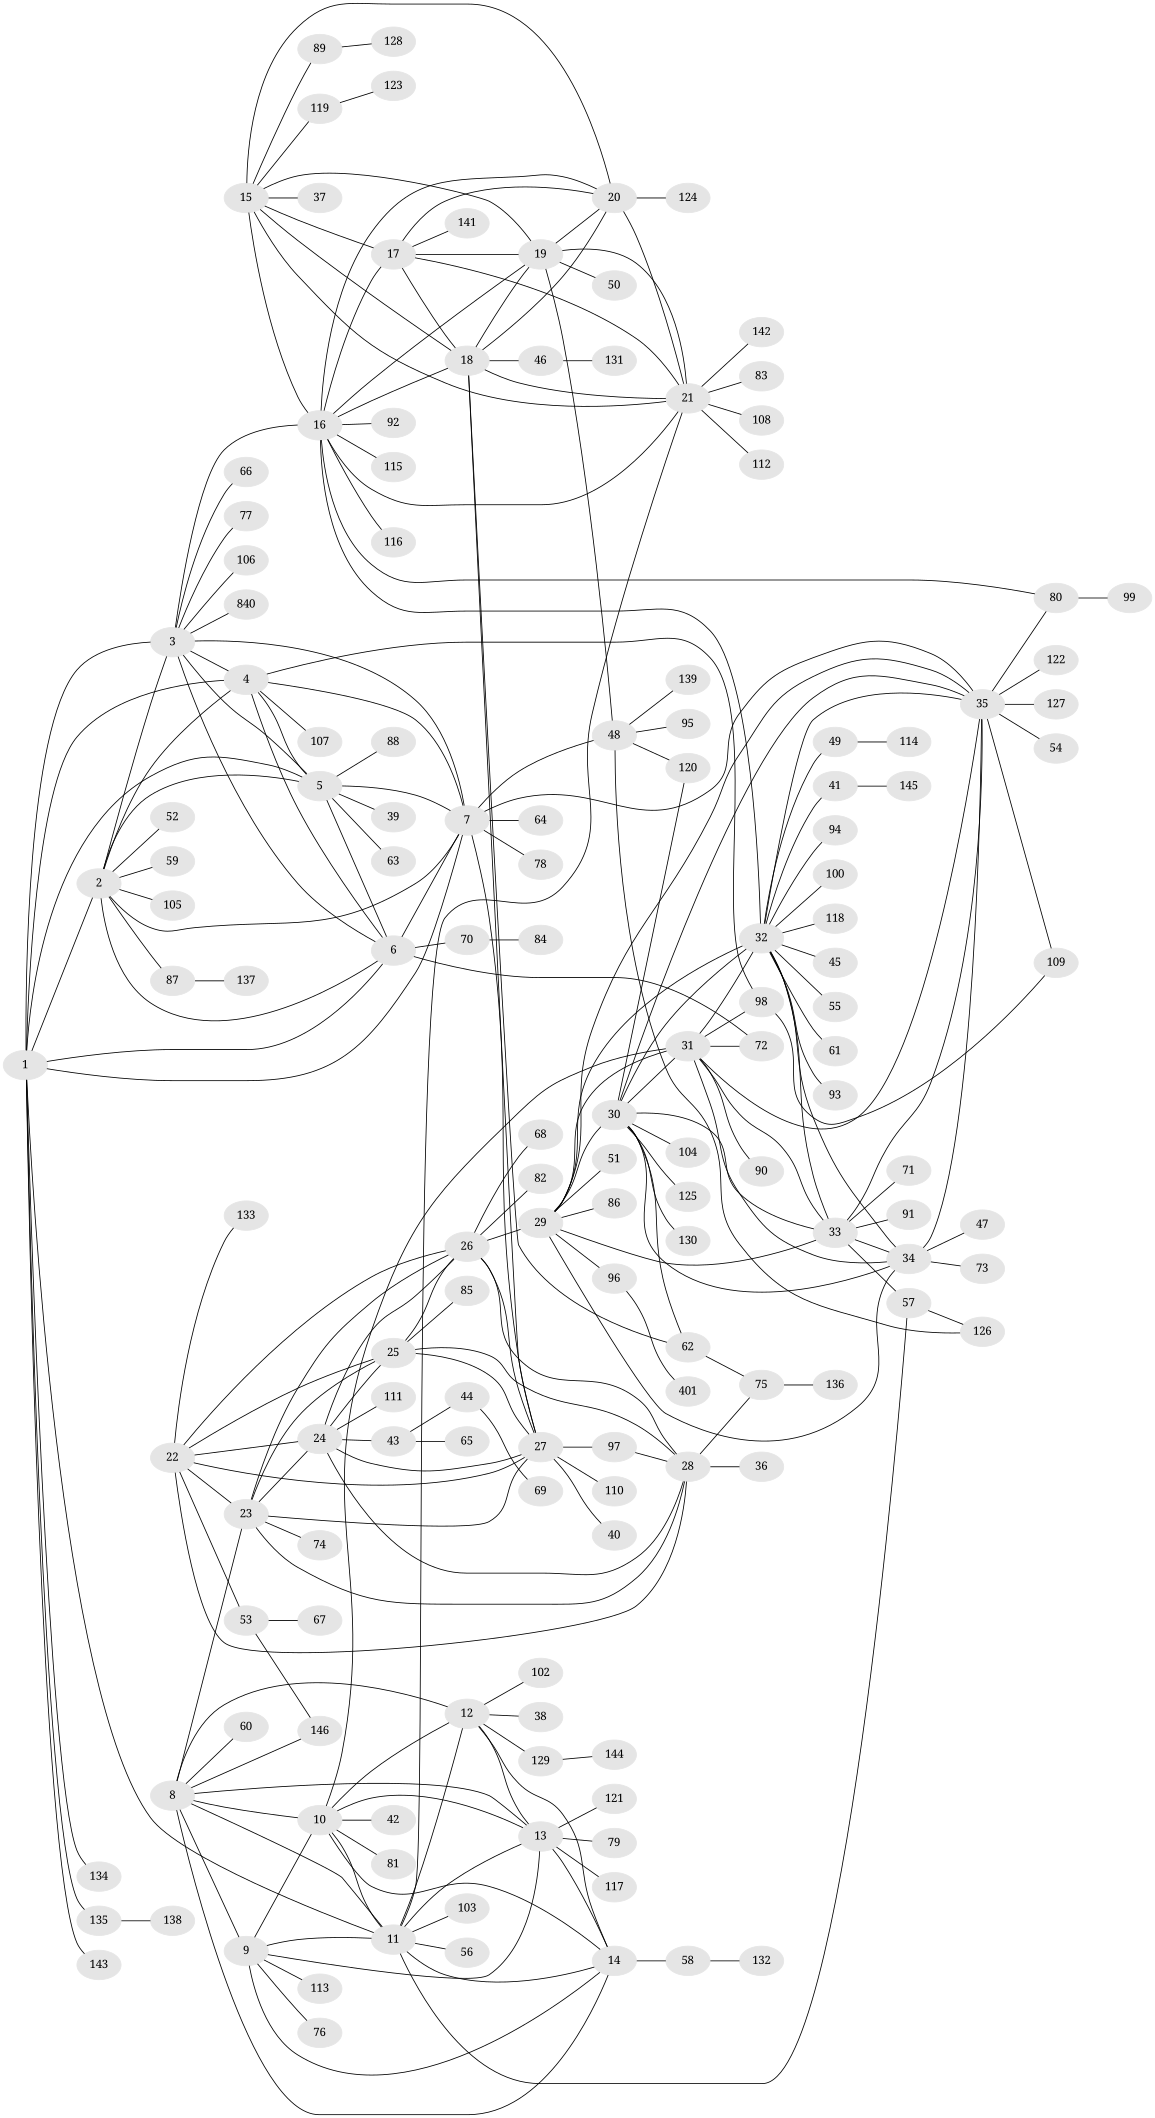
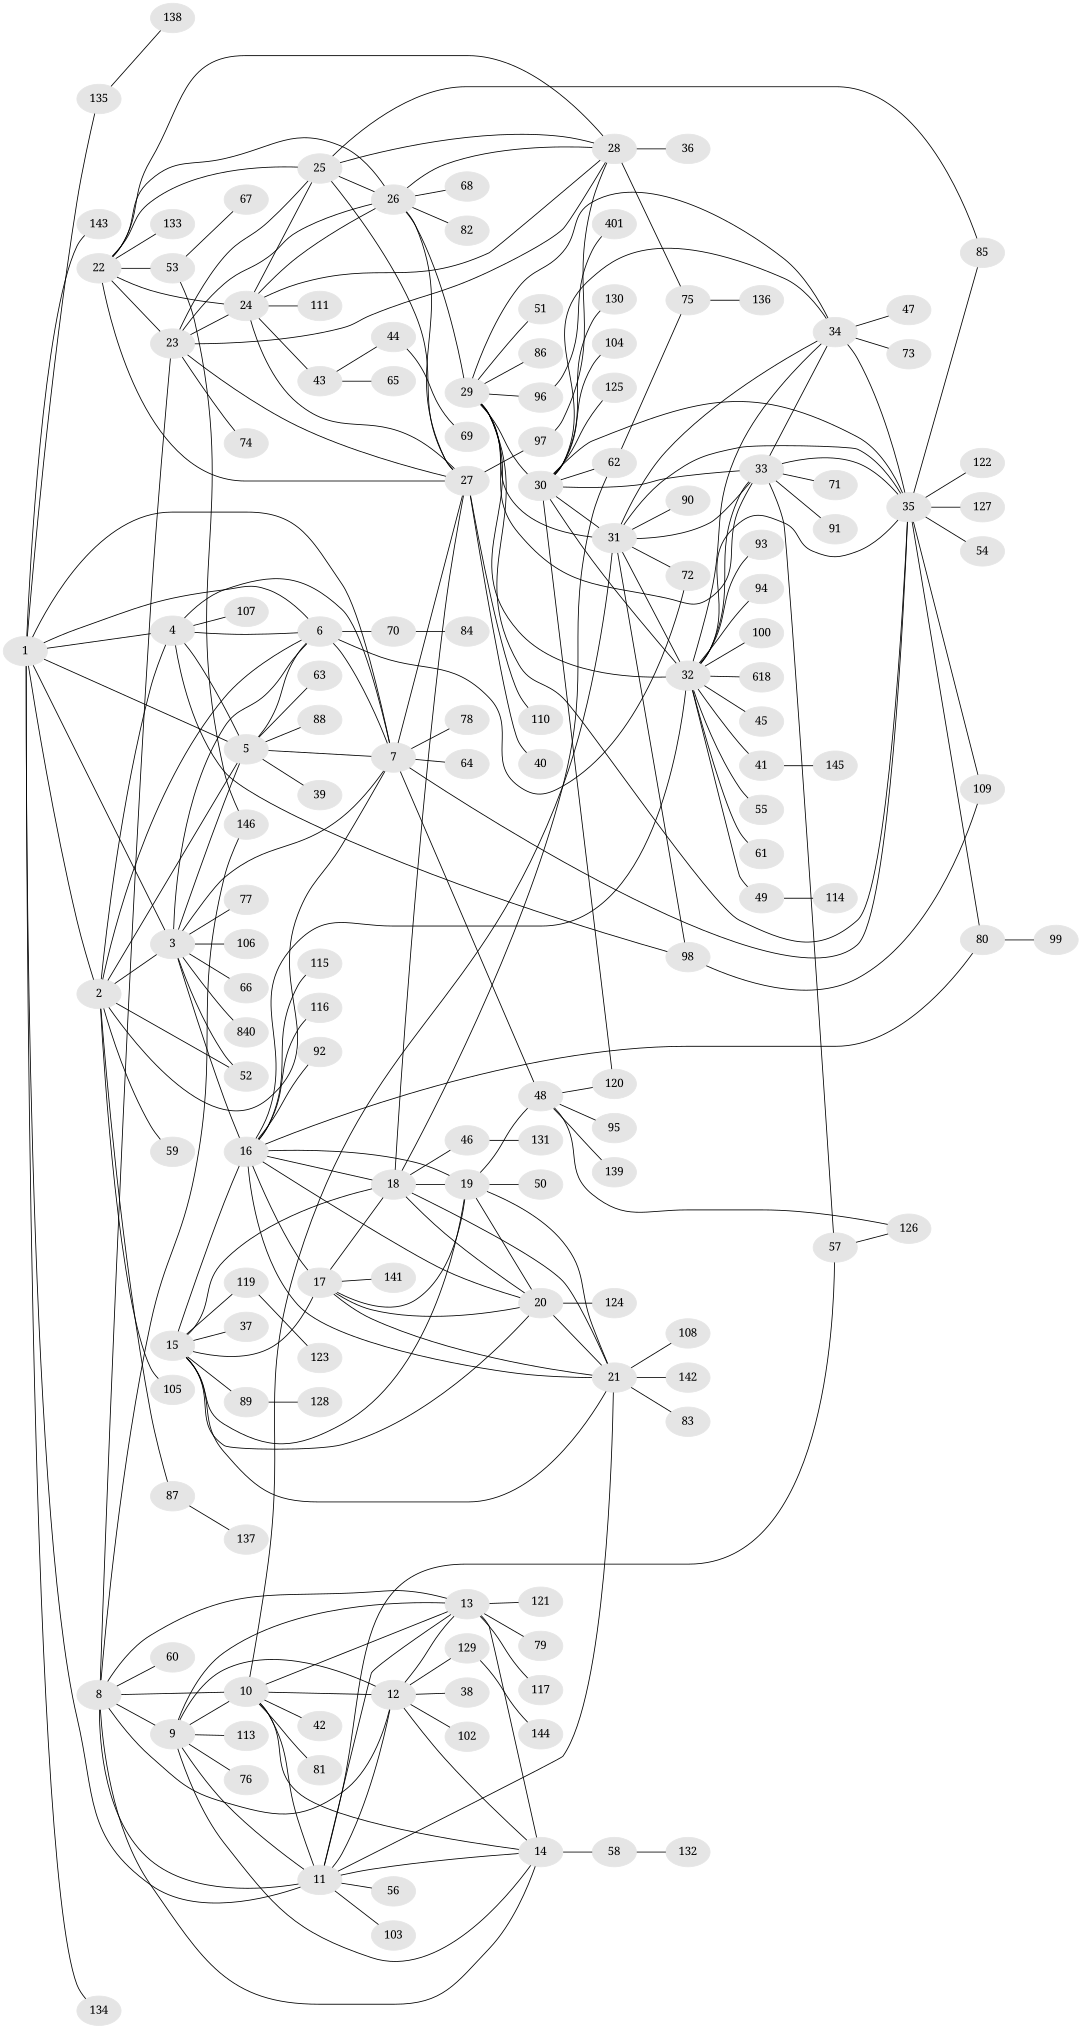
  graph {
    fontname="Noto Serif"
    rankdir=LR
    node [color=gray90 fontname="Noto Serif" style=filled]
    edge [fontname="Noto Serif"]
    1
    2
    3
    4
    5
    6
    7
    11
    134
    135
    143
    52
    59
    87
    105
    16
    66
    77
    106
    n20 [label=840]
    98
    107
    39
    63
    88
    70
    72
    27
    35
    48
    64
    78
    12
    13
    14
    21
    56
    57
    103
    138
    137
    17
    18
    19
    20
    32
    80
    92
    115
    116
    109
    84
    40
    97
    110
    85
    54
    122
    127
    120
    95
    126
    139
    8
    9
    10
    23
    60
    146
    76
    113
    31
    42
    81
    38
    102
    129
    79
    117
    121
    58
    24
    25
    26
    28
    74
    33
    34
    90
    83
    108
-   112
    142
    144
    132
    15
    37
    89
    119
    141
    46
    62
    50
    124
    128
    123
    41
    45
    49
    55
    61
    93
    94
    100
-   118
+   118 [label=618]
    99
    131
    75
    22
    53
    133
    43
    111
    29
    68
    82
    36
    67
    44
    65
    30
    51
    86
    96
    136
    104
    125
    130
    71
    91
    47
    73
    n143 [label=401]
    145
    114
    69
    1 -- 2
    1 -- 3
    1 -- 4
    1 -- 5
    1 -- 6
    1 -- 7
    1 -- 11
    1 -- 134
    1 -- 135
    1 -- 143
    2 -- 3
    2 -- 4
    2 -- 5
    2 -- 6
    2 -- 7
    2 -- 52
    2 -- 59
    2 -- 87
    2 -- 105
-   3 -- 4
+   3 -- 52
    3 -- 5
    3 -- 6
    3 -- 7
    3 -- 16
    3 -- 66
    3 -- 77
    3 -- 106
    3 -- n20
    4 -- 5
    4 -- 6
    4 -- 7
    4 -- 98
    4 -- 107
    5 -- 6
    5 -- 7
    5 -- 39
    5 -- 63
    5 -- 88
    6 -- 7
    6 -- 70
    6 -- 72
    7 -- 27
    7 -- 35
    7 -- 48
    7 -- 64
    7 -- 78
    11 -- 12
    11 -- 13
    11 -- 14
    11 -- 21
    11 -- 56
    11 -- 57
    11 -- 103
    135 -- 138
    87 -- 137
    16 -- 21
    16 -- 17
    16 -- 18
    16 -- 19
    16 -- 20
    16 -- 32
    16 -- 80
    16 -- 92
    16 -- 115
    16 -- 116
    98 -- 109
    70 -- 84
    27 -- 40
    27 -- 97
    27 -- 110
    35 -- 80
    35 -- 109
+   35 -- 85
    35 -- 54
    35 -- 122
    35 -- 127
    48 -- 120
    48 -- 95
    48 -- 126
    48 -- 139
    12 -- 13
    12 -- 14
    12 -- 38
    12 -- 102
    12 -- 129
    13 -- 14
    13 -- 79
    13 -- 117
    13 -- 121
    14 -- 58
    21 -- 83
    21 -- 108
-   21 -- 112
    21 -- 142
    57 -- 126
    17 -- 21
    17 -- 18
    17 -- 19
    17 -- 20
    17 -- 141
    18 -- 27
    18 -- 21
    18 -- 19
    18 -- 20
    18 -- 46
    18 -- 62
    19 -- 48
    19 -- 21
    19 -- 20
    19 -- 50
    20 -- 21
    20 -- 124
    32 -- 35
    32 -- 33
    32 -- 34
    32 -- 41
    32 -- 45
    32 -- 49
    32 -- 55
    32 -- 61
    32 -- 93
    32 -- 94
    32 -- 100
    32 -- 118
    80 -- 99
    97 -- 28
    8 -- 11
    8 -- 12
    8 -- 13
    8 -- 14
    8 -- 9
    8 -- 10
    8 -- 23
    8 -- 60
    8 -- 146
    9 -- 11
+   9 -- 12
    9 -- 13
    9 -- 14
    9 -- 10
    9 -- 76
    9 -- 113
    10 -- 11
    10 -- 12
    10 -- 13
    10 -- 14
    10 -- 31
    10 -- 42
    10 -- 81
    23 -- 27
    23 -- 24
    23 -- 25
    23 -- 26
    23 -- 28
    23 -- 74
    31 -- 98
    31 -- 72
    31 -- 35
    31 -- 32
    31 -- 33
    31 -- 34
    31 -- 90
    129 -- 144
    58 -- 132
    24 -- 27
    24 -- 25
    24 -- 26
    24 -- 28
    24 -- 43
    24 -- 111
    25 -- 27
    25 -- 85
    25 -- 26
    25 -- 28
    26 -- 27
    26 -- 28
    26 -- 29
    26 -- 68
    26 -- 82
    28 -- 75
    28 -- 36
    33 -- 35
    33 -- 57
    33 -- 34
    33 -- 71
    33 -- 91
    34 -- 35
    34 -- 47
    34 -- 73
    15 -- 16
    15 -- 21
    15 -- 17
    15 -- 18
    15 -- 19
    15 -- 20
    15 -- 37
    15 -- 89
    15 -- 119
    89 -- 128
    119 -- 123
    46 -- 131
    62 -- 75
    41 -- 145
    49 -- 114
    75 -- 136
    22 -- 27
    22 -- 23
    22 -- 24
    22 -- 25
    22 -- 26
    22 -- 28
    22 -- 53
    22 -- 133
    53 -- 146
    53 -- 67
    43 -- 44
    43 -- 65
    29 -- 35
    29 -- 32
    29 -- 31
    29 -- 33
    29 -- 34
    29 -- 30
    29 -- 51
    29 -- 86
    29 -- 96
    44 -- 69
    30 -- 35
    30 -- 32
    30 -- 120
    30 -- 31
    30 -- 33
    30 -- 34
    30 -- 62
    30 -- 104
    30 -- 125
    30 -- 130
    96 -- n143
  }
